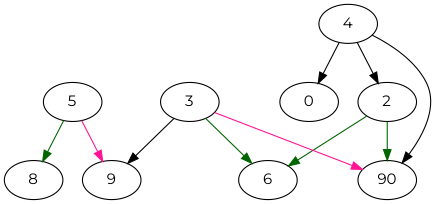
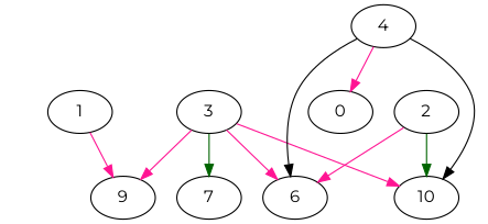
  digraph {
    fontname=Montserrat
    node [alpha=0.19 fontname=Montserrat]
    edge [color=darkgreen fontname=Montserrat]
-   1 [alpha=0.17 expect_size=13142016 label=5]
-   8 [alpha=0.03 expect_size=12809216]
+   1 [alpha=0.17 expect_size=13142016]
    9 [alpha=0.04 expect_size=6798336]
-   10 [alpha=0.07 expect_size=21024768 label=90]
+   10 [alpha=0.07 expect_size=21024768]
    2 [alpha=0.10 expect_size=20506624]
    6 [alpha=0.05 expect_size=48009216]
    3 [expect_size=12934144]
+   7 [alpha=0.06 expect_size=43436032]
    4 [alpha=0.06 expect_size=35592192]
    n10 [expect_size=12293120 label=0]
-   1 -> 8
    1 -> 9 [color=deeppink]
    2 -> 10
-   2 -> 6
-   3 -> 9 [color=black]
+   2 -> 6 [color=deeppink]
+   3 -> 9 [color=deeppink]
    3 -> 10 [color=deeppink]
-   3 -> 6
+   3 -> 6 [color=deeppink]
+   3 -> 7
    4 -> 10 [color=black]
-   4 -> 2 [color=black]
-   4 -> n10 [color=black]
+   4 -> 6 [color=black]
+   4 -> n10 [color=deeppink]
  }
